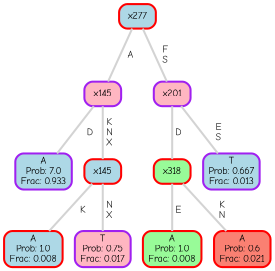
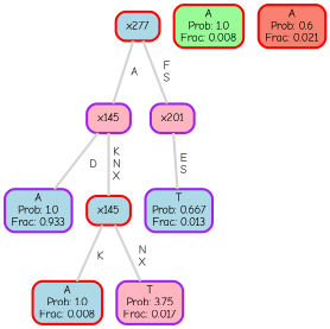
  graph {
    fontname="Comic Neue"
    ranksep="0 equally"
    splines=straight
    node [color=red fillcolor=lightblue fontcolor=black fontname="Comic Neue" penwidth=3 shape=box style="filled, rounded"]
    edge [color=lightgray fontcolor=grey14 fontname="Comic Neue" fontweight=bold penwidth=3]
-   n1 [color=purple label="A\nProb: 7.0\nFrac: 0.933"]
+   n1 [color=purple label="A\nProb: 1.0\nFrac: 0.933"]
    n2 [color=purple fillcolor=lightpink label=x145]
    n3 [label=x145]
    n4 [label="A\nProb: 1.0\nFrac: 0.008"]
-   n5 [color=purple fillcolor=lightpink label="T\nProb: 0.75\nFrac: 0.017"]
+   n5 [color=purple fillcolor=lightpink label="T\nProb: 3.75\nFrac: 0.017"]
    n6 [label=x277]
    n7 [color=purple fillcolor=lightpink label=x201]
-   n8 [fillcolor=palegreen label=x318]
    n9 [color=purple label="T\nProb: 0.667\nFrac: 0.013"]
    n10 [fillcolor=palegreen label="A\nProb: 1.0\nFrac: 0.008"]
    n11 [fillcolor=salmon label="A\nProb: 0.6\nFrac: 0.021"]
    subgraph sub_1 {
      rank=same
    }
    n2 -- n1 [label=" D"]
    n2 -- n3 [label=" K\n N\n X"]
    n3 -- n4 [label=" K"]
    n3 -- n5 [label=" N\n X"]
    n6 -- n2 [label=" A"]
    n6 -- n7 [label=" F\n S"]
-   n7 -- n8 [label=" D"]
    n7 -- n9 [label=" E\n S"]
-   n8 -- n10 [label=" E"]
-   n8 -- n11 [label=" K\n N"]
  }
